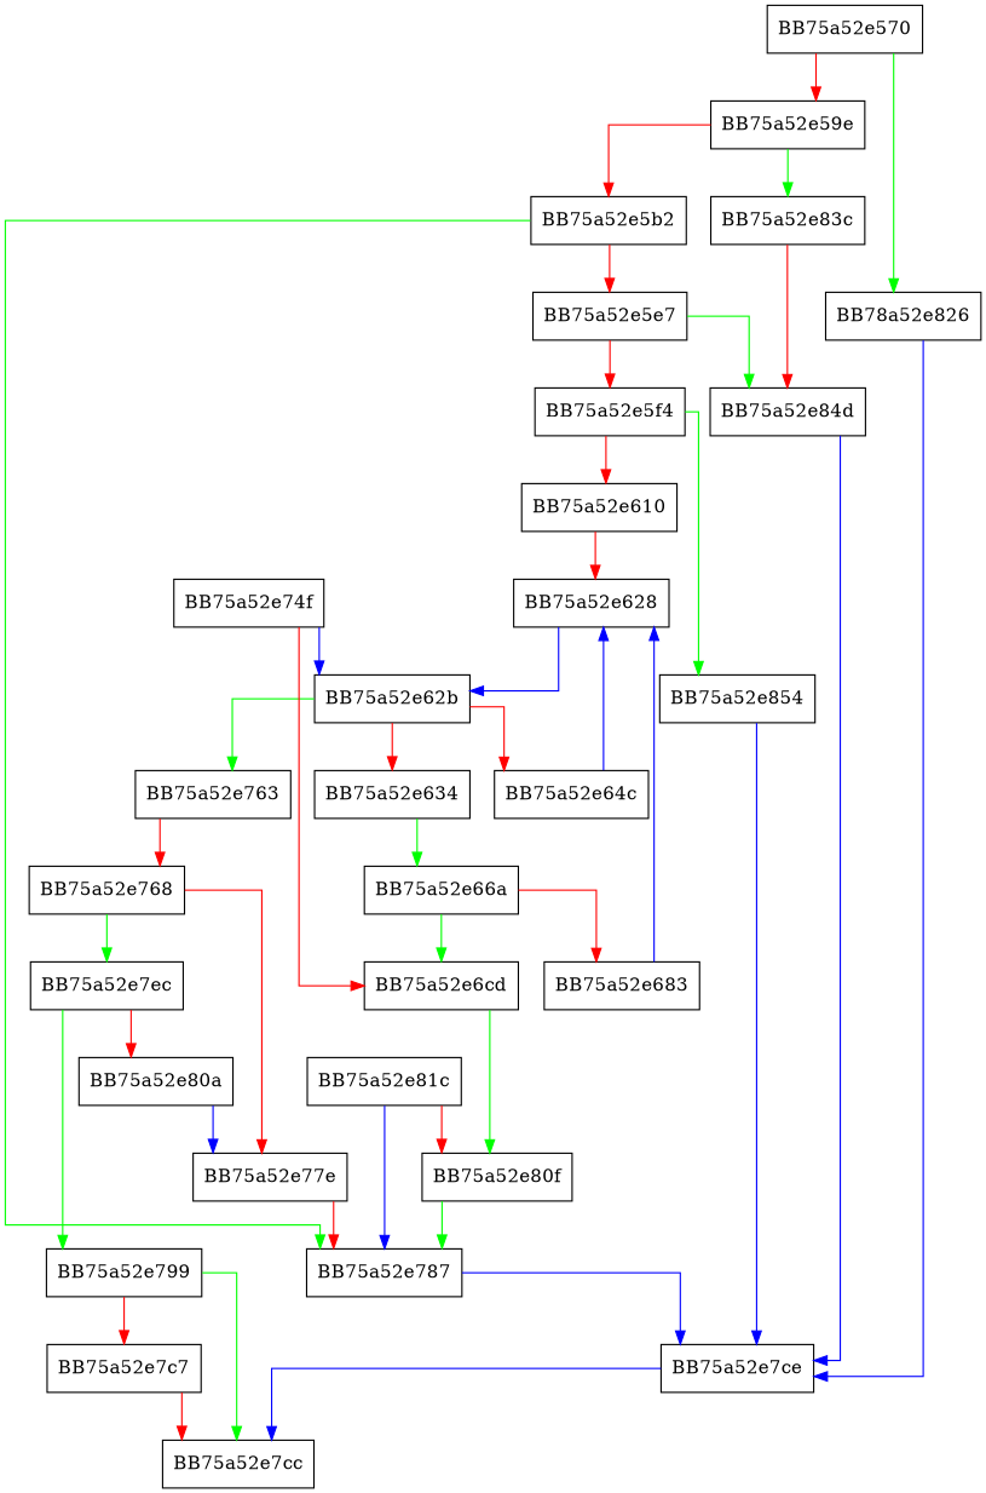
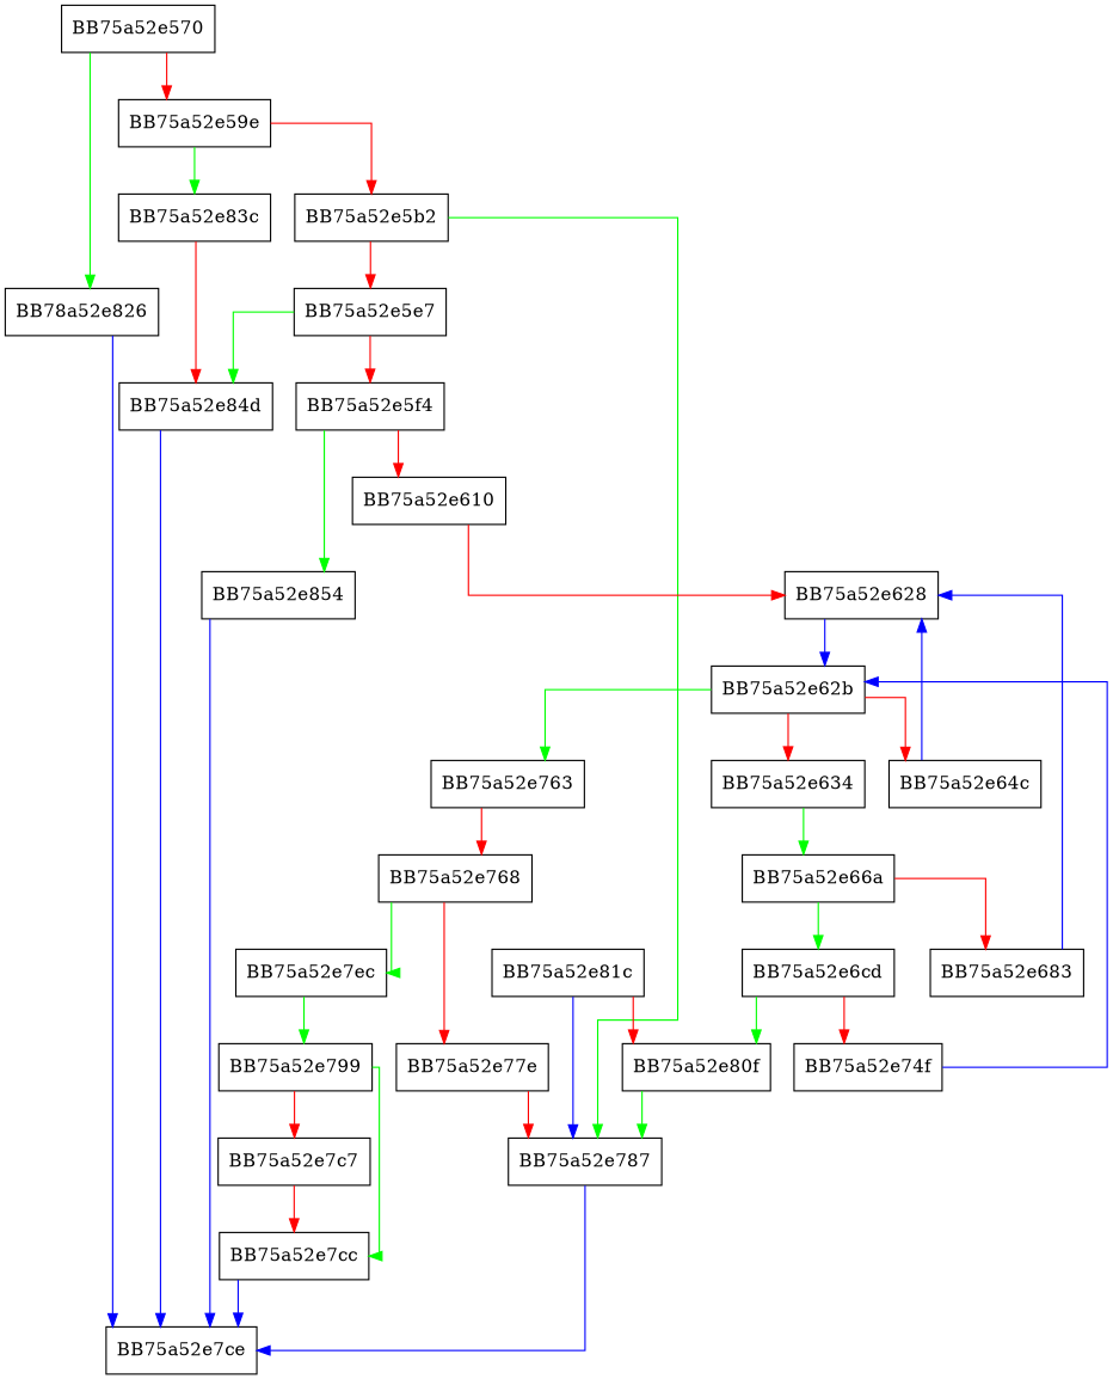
  digraph {
    splines=ortho
    node [shape=box]
    edge [color=red]
    n1 [label=BB78a52e826]
    BB75a52e570
    BB75a52e59e
    BB75a52e7ce
    BB75a52e83c
    BB75a52e5b2
    BB75a52e84d
    BB75a52e787
    BB75a52e5e7
    BB75a52e5f4
    BB75a52e854
    BB75a52e610
    BB75a52e628
    BB75a52e62b
    BB75a52e763
    BB75a52e634
    BB75a52e64c
    BB75a52e768
    BB75a52e66a
    BB75a52e7ec
    BB75a52e77e
    BB75a52e6cd
    BB75a52e683
    BB75a52e80f
    BB75a52e74f
    BB75a52e81c
    BB75a52e799
    BB75a52e7cc
    BB75a52e7c7
-   BB75a52e80a
    n1 -> BB75a52e7ce [color=blue]
    BB75a52e570 -> n1 [color=green]
    BB75a52e570 -> BB75a52e59e
    BB75a52e59e -> BB75a52e83c [color=green]
    BB75a52e59e -> BB75a52e5b2
    BB75a52e83c -> BB75a52e84d
    BB75a52e5b2 -> BB75a52e787 [color=green]
    BB75a52e5b2 -> BB75a52e5e7
    BB75a52e84d -> BB75a52e7ce [color=blue]
    BB75a52e787 -> BB75a52e7ce [color=blue]
    BB75a52e5e7 -> BB75a52e84d [color=green]
    BB75a52e5e7 -> BB75a52e5f4
    BB75a52e5f4 -> BB75a52e854 [color=green]
    BB75a52e5f4 -> BB75a52e610
    BB75a52e854 -> BB75a52e7ce [color=blue]
    BB75a52e610 -> BB75a52e628
    BB75a52e628 -> BB75a52e62b [color=blue]
    BB75a52e62b -> BB75a52e763 [color=green]
    BB75a52e62b -> BB75a52e634
    BB75a52e62b -> BB75a52e64c
    BB75a52e763 -> BB75a52e768
    BB75a52e634 -> BB75a52e66a [color=green]
    BB75a52e64c -> BB75a52e628 [color=blue]
    BB75a52e768 -> BB75a52e7ec [color=green]
    BB75a52e768 -> BB75a52e77e
    BB75a52e66a -> BB75a52e6cd [color=green]
    BB75a52e66a -> BB75a52e683
    BB75a52e7ec -> BB75a52e799 [color=green]
-   BB75a52e7ec -> BB75a52e80a
    BB75a52e77e -> BB75a52e787
    BB75a52e6cd -> BB75a52e80f [color=green]
-   BB75a52e74f -> BB75a52e6cd
+   BB75a52e6cd -> BB75a52e74f
    BB75a52e683 -> BB75a52e628 [color=blue]
    BB75a52e80f -> BB75a52e787 [color=green]
    BB75a52e74f -> BB75a52e62b [color=blue]
    BB75a52e81c -> BB75a52e787 [color=blue]
    BB75a52e81c -> BB75a52e80f
    BB75a52e799 -> BB75a52e7cc [color=green]
    BB75a52e799 -> BB75a52e7c7
-   BB75a52e7ce -> BB75a52e7cc [color=blue]
+   BB75a52e7cc -> BB75a52e7ce [color=blue]
    BB75a52e7c7 -> BB75a52e7cc
-   BB75a52e80a -> BB75a52e77e [color=blue]
  }
